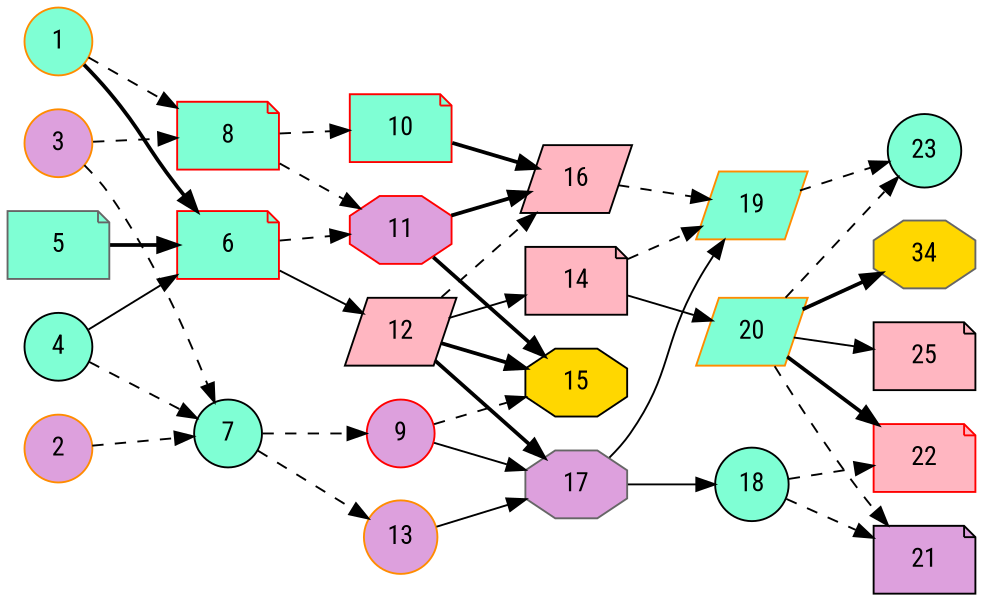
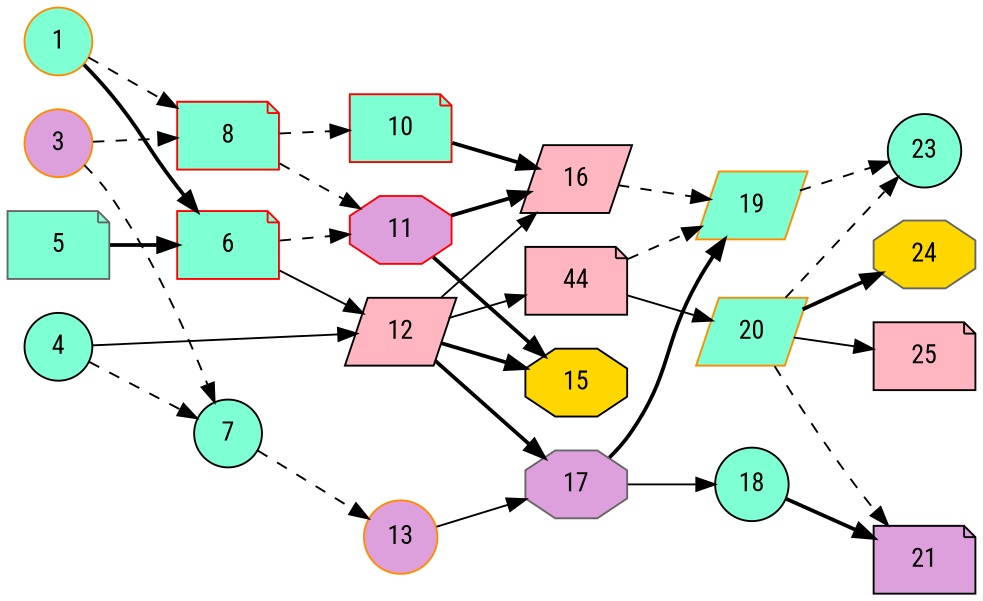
  digraph {
    fontname="Roboto Condensed"
    rankdir=LR
    node [alpha=0.16 color=black fillcolor=aquamarine fontname="Roboto Condensed" shape=circle style=filled]
    edge [fontname="Roboto Condensed" style=dashed]
    1 [alpha=0.04 color=darkorange expect_size=51185664]
    6 [alpha=0.17 color=red expect_size=49336320 shape=note]
    8 [alpha=0.08 color=red expect_size=6226944 shape=note]
    11 [color=red expect_size=45805568 fillcolor=plum shape=octagon]
    12 [alpha=0.01 expect_size=9204736 fillcolor=lightpink shape=parallelogram]
    10 [alpha=0.02 color=red expect_size=49017856 shape=note]
    15 [alpha=0.17 expect_size=12490752 fillcolor=gold shape=octagon]
    16 [alpha=0.00 expect_size=39290880 fillcolor=lightpink shape=parallelogram]
    17 [alpha=0.04 color=gray40 expect_size=32197632 fillcolor=plum shape=octagon]
-   14 [alpha=0.06 expect_size=32965632 fillcolor=lightpink shape=note]
-   2 [color=darkorange expect_size=43785216 fillcolor=plum]
+   14 [alpha=0.06 expect_size=32965632 fillcolor=lightpink shape=note label=44]
    7 [alpha=0.18 expect_size=48458752]
-   9 [alpha=0.13 color=red expect_size=9520128 fillcolor=plum]
    13 [alpha=0.19 color=darkorange expect_size=45886464 fillcolor=plum]
    3 [alpha=0.15 color=darkorange expect_size=30902272 fillcolor=plum]
    4 [alpha=0.11 expect_size=41584640]
    5 [alpha=0.11 color=gray40 expect_size=29399040 shape=note]
    19 [alpha=0.13 color=darkorange expect_size=46687232 shape=parallelogram]
    18 [alpha=0.19 expect_size=28264448]
    20 [color=darkorange expect_size=29943808 shape=parallelogram]
    23 [alpha=0.08 expect_size=28280832]
    21 [alpha=0.19 expect_size=35709952 fillcolor=plum shape=note]
-   22 [alpha=0.18 color=red expect_size=26312704 fillcolor=lightpink shape=note]
    25 [alpha=0.09 expect_size=39794688 fillcolor=lightpink shape=note]
-   24 [alpha=0.14 color=gray40 expect_size=25210880 fillcolor=gold shape=octagon label=34]
+   24 [alpha=0.14 color=gray40 expect_size=25210880 fillcolor=gold shape=octagon]
    1 -> 6 [style=bold]
    1 -> 8
    6 -> 11
    6 -> 12 [style=solid]
    8 -> 11
    8 -> 10
    11 -> 15 [style=bold]
    11 -> 16 [style=bold]
    12 -> 15 [style=bold]
-   12 -> 16
+   12 -> 16 [style=solid]
    12 -> 17 [style=bold]
    12 -> 14 [style=solid]
    10 -> 16 [style=bold]
    16 -> 19
-   17 -> 19 [style=solid]
+   17 -> 19 [style=bold]
    17 -> 18 [style=solid]
    14 -> 19
    14 -> 20 [style=solid]
-   2 -> 7
-   7 -> 9
    7 -> 13
-   9 -> 15
-   9 -> 17 [style=solid]
    13 -> 17 [style=solid]
    3 -> 8
    3 -> 7
-   4 -> 6 [style=solid]
+   4 -> 12 [style=solid]
    4 -> 7
    5 -> 6 [style=bold]
    19 -> 23
-   18 -> 21
-   18 -> 22
+   18 -> 21 [style=bold]
    20 -> 23
    20 -> 21
-   20 -> 22 [style=bold]
    20 -> 25 [style=solid]
    20 -> 24 [style=bold]
  }
